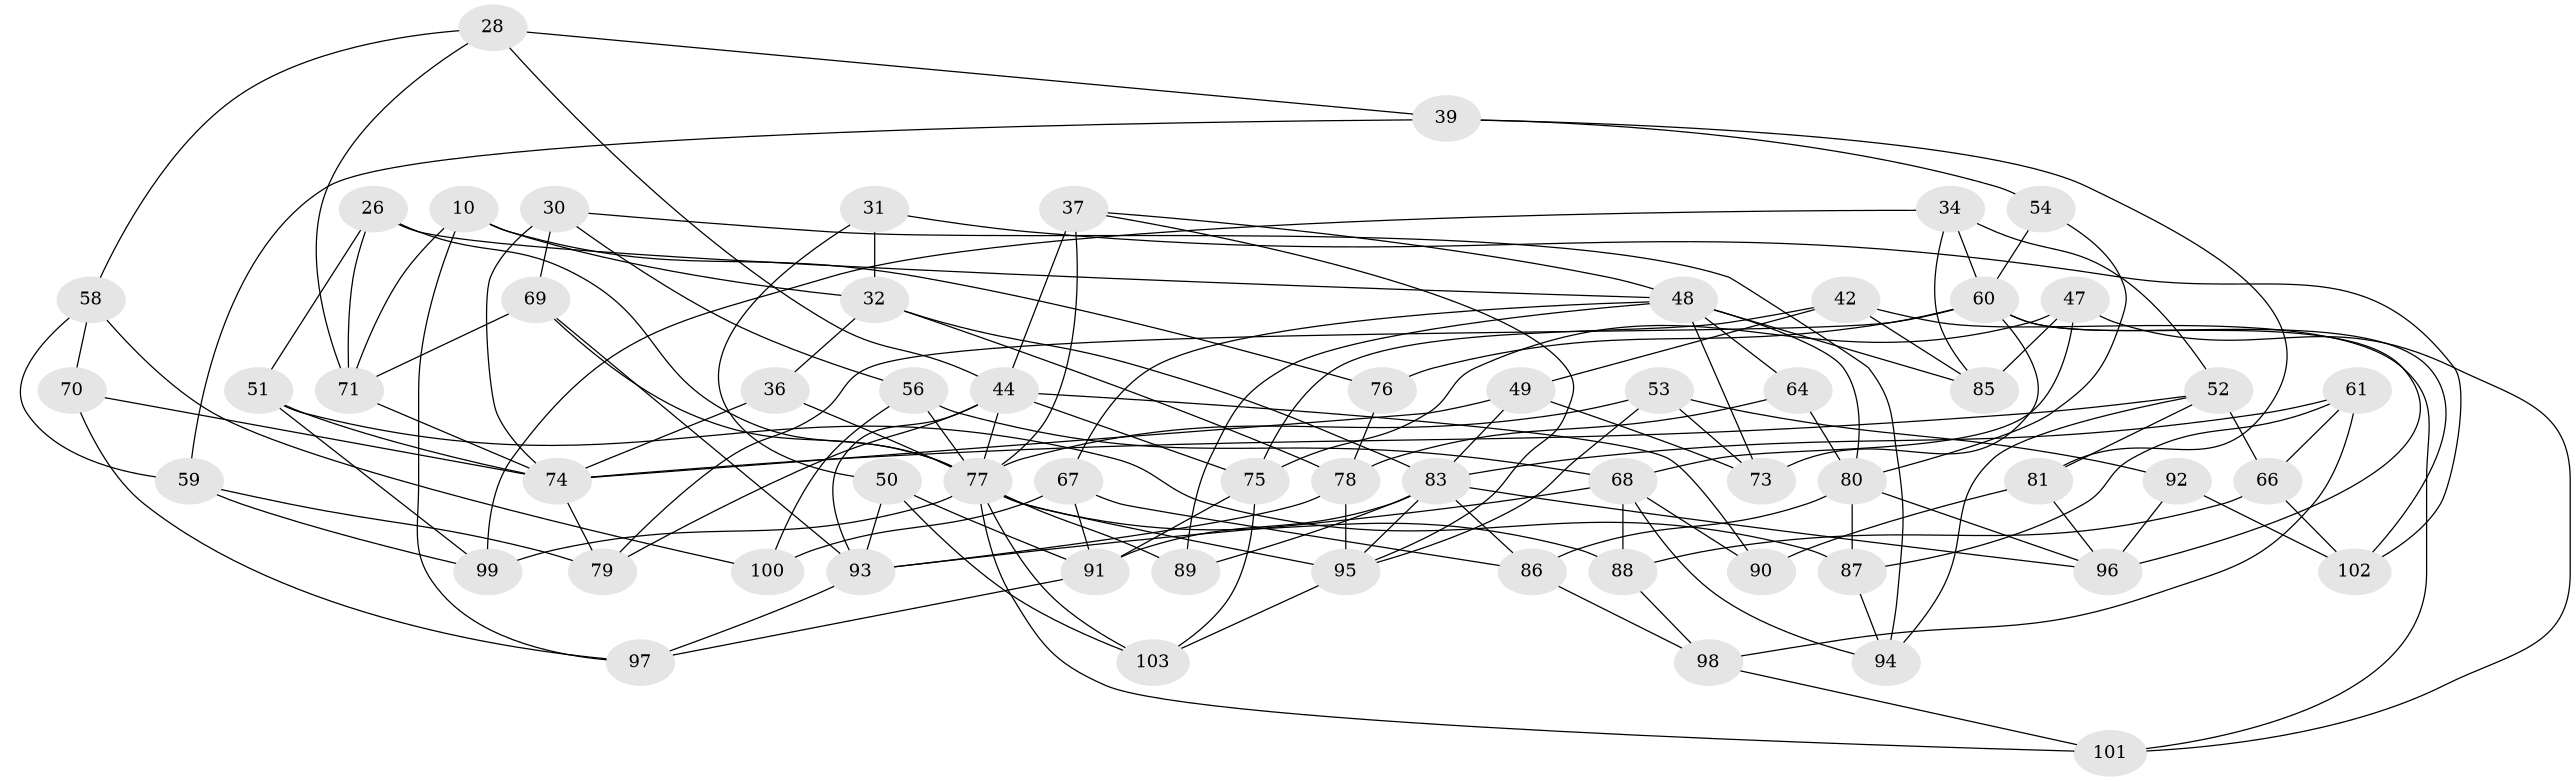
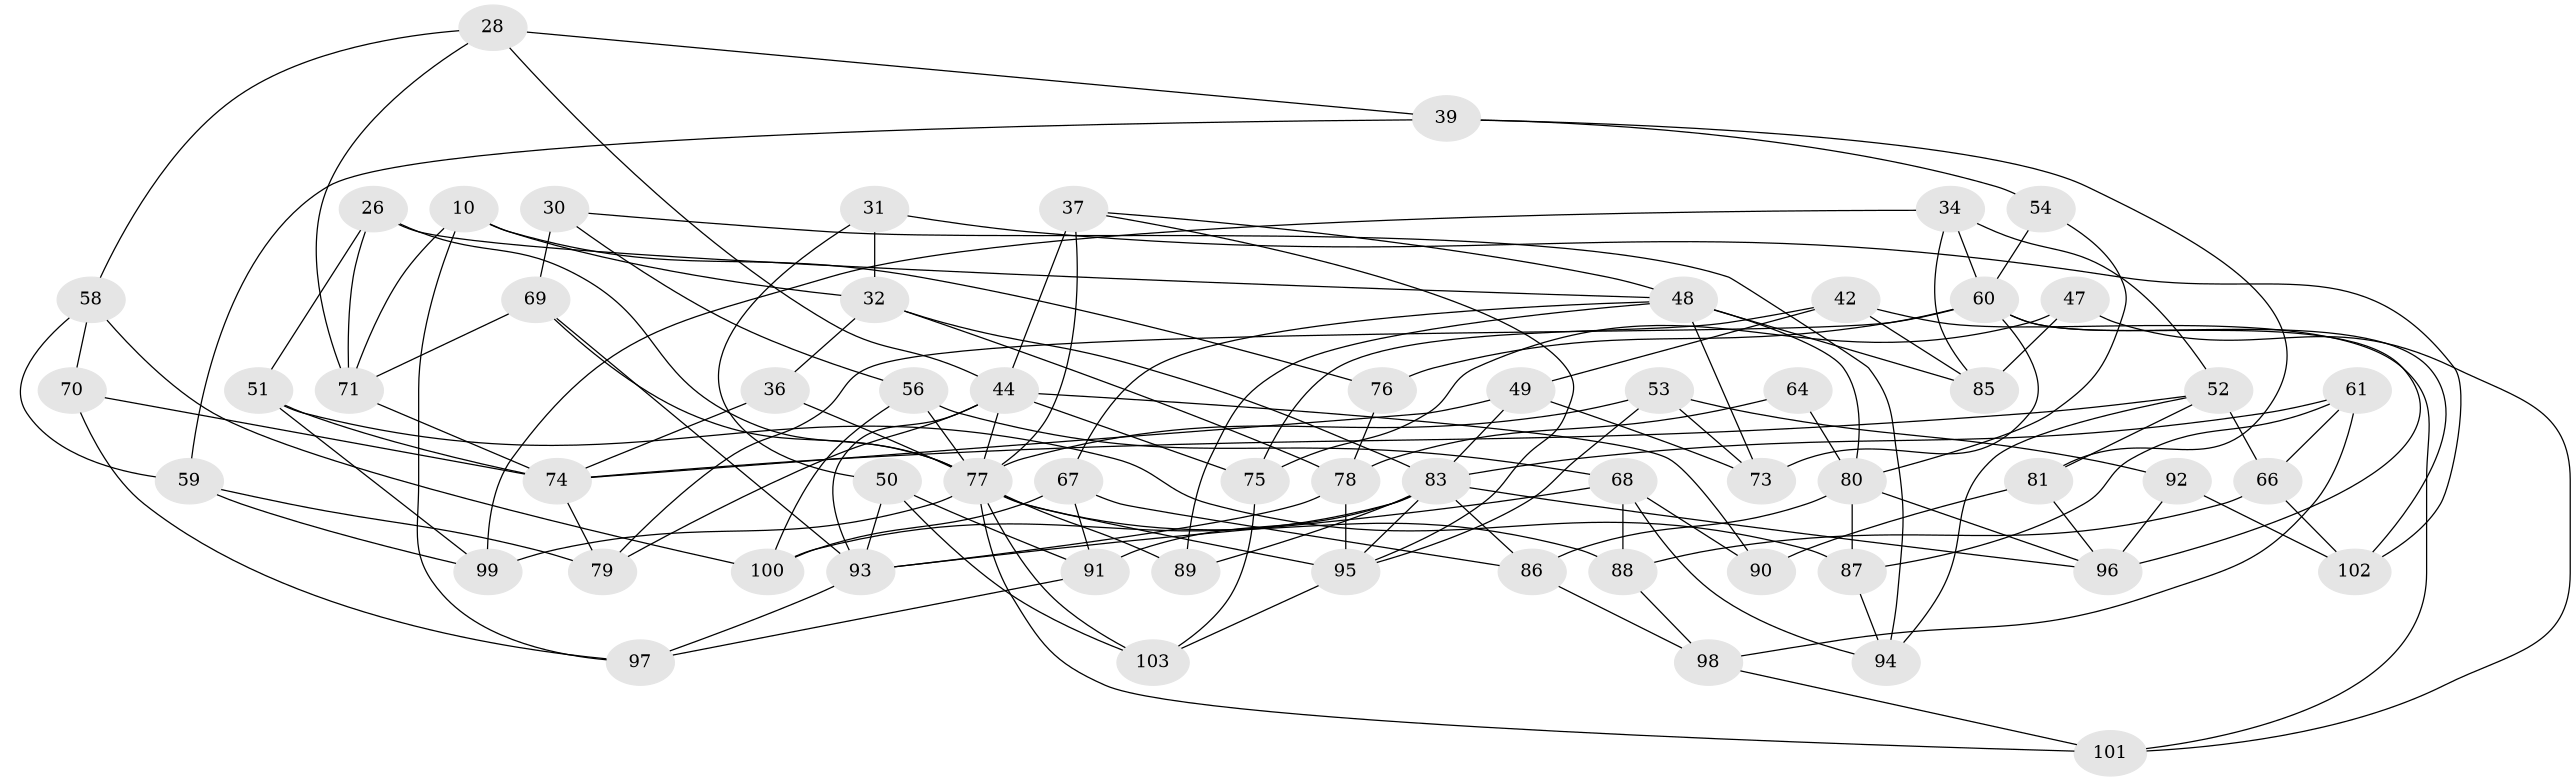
  graph {
    node [color=gray90 style=filled]
    10 [super="+7"]
    32 [super="+29"]
    71 [super="+57"]
    76
    97 [super="+62"]
    36
    78 [super="+55"]
    83 [super="+17+82+21"]
    74 [super="+3+14"]
    48 [super="+15+43"]
    85
    n12 [label=64]
    67
    73
    80 [super="+13+64+35+46"]
    89
    26
    51
    77 [super="+11+20+40"]
    99
    87
    95 [super="+19"]
    101
    103
    88
    28
    39
    44 [super="+18"]
    58
    54
    59
    81
    75 [super="+9+23"]
    79
    90
    93 [super="+72"]
    100
    70
    30 [super="+22"]
    56
    69
    94
    68 [super="+65"]
    31
    50
    102
    91 [super="+84"]
    96 [super="+41"]
    86 [super="+45"]
    34 [super="+6"]
    52 [super="+33"]
    60 [super="+24+38"]
    66
    37 [super="+25"]
    42
    49
    47
    53
    92
    61
    98
    10 -- 32
    10 -- 71 [weight=2]
    10 -- 76 [weight=2]
    10 -- 97
    32 -- 36
    32 -- 78
    32 -- 83
    71 -- 74
    76 -- 78
    36 -- 74
    36 -- 77 [weight=2]
    78 -- 95 [weight=2]
    78 -- 93
    83 -- 89
    83 -- 95
+   83 -- 100
    83 -- 91
    83 -- 96
    83 -- 86
    74 -- 79
    48 -- 85
-   48 -- n12
    48 -- 67
    48 -- 73
    48 -- 80
    48 -- 89
    n12 -- 78
    n12 -- 80 [weight=2]
    67 -- 100
    67 -- 91
    67 -- 86
    80 -- 87
    80 -- 96 [weight=2]
    80 -- 86 [weight=3]
    26 -- 71
    26 -- 48
    26 -- 51
    26 -- 77
    51 -- 74
    51 -- 99
    51 -- 87
    77 -- 89 [weight=2]
    77 -- 99
    77 -- 95
    77 -- 101
    77 -- 103
    77 -- 88
    87 -- 94
    95 -- 103
    88 -- 98
    28 -- 71
    28 -- 39
    28 -- 44
    28 -- 58
    39 -- 54
    39 -- 59
    39 -- 81
    44 -- 77
    44 -- 75
    44 -- 79
    44 -- 90
    44 -- 93
    58 -- 59
    58 -- 100
    58 -- 70
    54 -- 80
    54 -- 60
    59 -- 99
    59 -- 79
    81 -- 90
    81 -- 96
    75 -- 103
-   75 -- 91 [weight=2]
    93 -- 97 [weight=2]
    70 -- 97 [weight=2]
    70 -- 74
-   30 -- 74 [weight=3]
    30 -- 56
    30 -- 69
    30 -- 94
    56 -- 77
    56 -- 100
    56 -- 68
    69 -- 71
    69 -- 77
    69 -- 93
    68 -- 88
    68 -- 90 [weight=2]
    68 -- 93 [weight=2]
    68 -- 94
    31 -- 32 [weight=2]
    31 -- 50
    31 -- 102
    50 -- 103
    50 -- 93
    50 -- 91
    91 -- 97
    86 -- 98
    34 -- 85
    34 -- 99
    34 -- 52 [weight=2]
    34 -- 60
    52 -- 74
    52 -- 81
    52 -- 94
    52 -- 66
    60 -- 76
    60 -- 73
    60 -- 79
    60 -- 102
    60 -- 96 [weight=2]
    66 -- 88
    66 -- 102
    37 -- 48
    37 -- 77 [weight=2]
    37 -- 95
    37 -- 44 [weight=2]
    42 -- 85
    42 -- 101
    42 -- 75
    42 -- 49
    49 -- 83
    49 -- 74
    49 -- 73
    47 -- 85
    47 -- 101
    47 -- 75
-   47 -- 68
    53 -- 73
    53 -- 77
    53 -- 95
    53 -- 92
    92 -- 102
    92 -- 96 [weight=2]
    61 -- 83
    61 -- 87
    61 -- 66
    61 -- 98
    98 -- 101
  }
